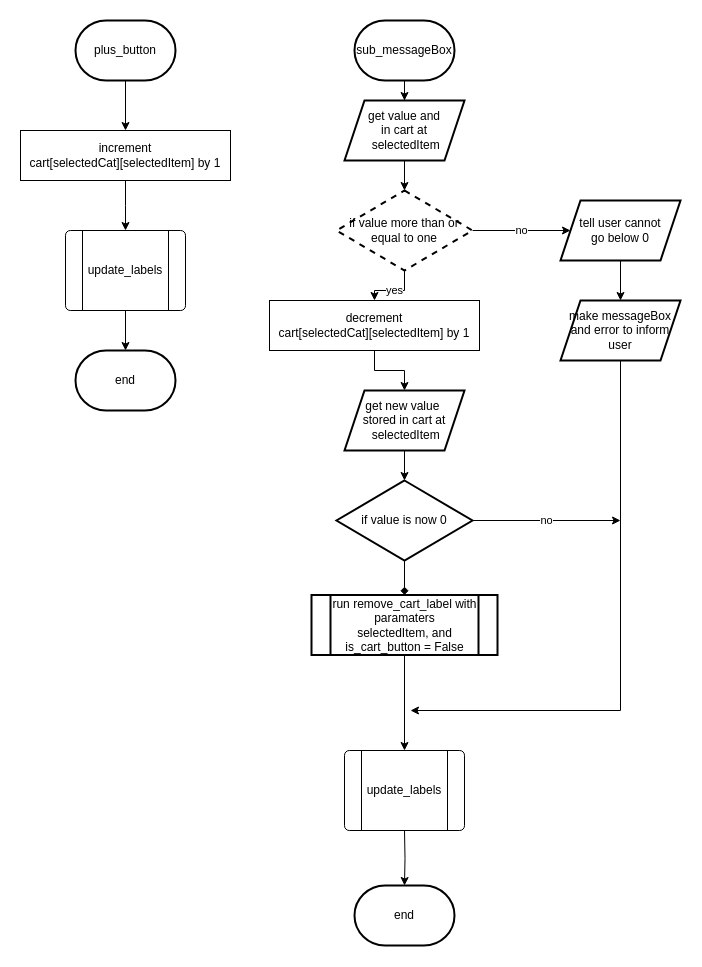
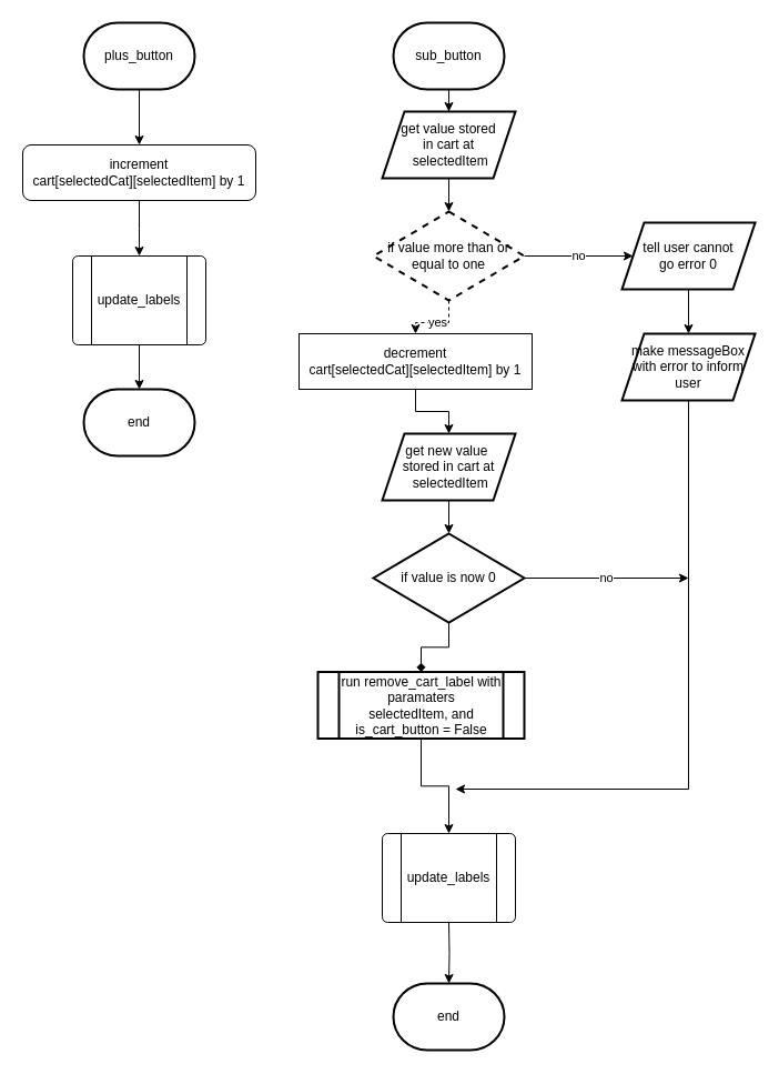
  <mxCell id="0" />
  <mxCell id="1" parent="0" />
  <mxCell id="2" style="edgeStyle=orthogonalEdgeStyle;rounded=0;orthogonalLoop=1;jettySize=auto;html=1;entryX=0.5;entryY=0;entryDx=0;entryDy=0;" parent="1" source="3" edge="1"><mxGeometry relative="1" as="geometry"><mxPoint x="125" y="230" as="targetPoint" /></mxGeometry></mxCell>
- <mxCell id="3" value="&lt;div&gt;increment&lt;/div&gt;&lt;div&gt;cart[selectedCat][selectedItem] by 1&lt;/div&gt;" style="rounded=0;whiteSpace=wrap;html=1;" parent="1" vertex="1"><mxGeometry x="20" y="130" width="210" height="50" as="geometry" /></mxCell>
+ <mxCell id="3" value="&lt;div&gt;increment&lt;/div&gt;&lt;div&gt;cart[selectedCat][selectedItem] by 1&lt;/div&gt;" style="whiteSpace=wrap;html=1;rounded=1;" parent="1" vertex="1"><mxGeometry x="20" y="130" width="210" height="50" as="geometry" /></mxCell>
  <mxCell id="4" style="edgeStyle=orthogonalEdgeStyle;rounded=0;orthogonalLoop=1;jettySize=auto;html=1;entryX=0.5;entryY=0;entryDx=0;entryDy=0;exitX=0.5;exitY=1;exitDx=0;exitDy=0;exitPerimeter=0;" parent="1" source="5" target="3" edge="1"><mxGeometry relative="1" as="geometry"><mxPoint x="125" y="90" as="sourcePoint" /></mxGeometry></mxCell>
  <mxCell id="5" value="plus_button" style="strokeWidth=2;html=1;shape=mxgraph.flowchart.terminator;whiteSpace=wrap;" parent="1" vertex="1"><mxGeometry x="75" y="20" width="100" height="60" as="geometry" /></mxCell>
  <mxCell id="6" value="end" style="strokeWidth=2;html=1;shape=mxgraph.flowchart.terminator;whiteSpace=wrap;" parent="1" vertex="1"><mxGeometry x="75" y="350" width="100" height="60" as="geometry" /></mxCell>
  <mxCell id="7" value="" style="verticalLabelPosition=bottom;verticalAlign=top;html=1;shape=process;whiteSpace=wrap;rounded=1;size=0.14;arcSize=6;" parent="1" vertex="1"><mxGeometry x="65" y="230" width="120" height="80" as="geometry" /></mxCell>
  <mxCell id="8" value="update_labels" style="text;html=1;align=center;verticalAlign=middle;whiteSpace=wrap;rounded=0;" parent="1" vertex="1"><mxGeometry x="95" y="255" width="60" height="30" as="geometry" /></mxCell>
  <mxCell id="9" style="edgeStyle=orthogonalEdgeStyle;rounded=0;orthogonalLoop=1;jettySize=auto;html=1;exitX=0.5;exitY=1;exitDx=0;exitDy=0;entryX=0.5;entryY=0;entryDx=0;entryDy=0;entryPerimeter=0;" parent="1" source="7" target="6" edge="1"><mxGeometry relative="1" as="geometry" /></mxCell>
  <mxCell id="10" value="" style="edgeStyle=orthogonalEdgeStyle;rounded=0;orthogonalLoop=1;jettySize=auto;html=1;" edge="1" parent="1" source="11" target="29"><mxGeometry relative="1" as="geometry" /></mxCell>
  <mxCell id="11" value="&lt;div&gt;decrement&lt;/div&gt;&lt;div&gt;cart[selectedCat][selectedItem] by 1&lt;/div&gt;" style="rounded=0;whiteSpace=wrap;html=1;" vertex="1" parent="1"><mxGeometry x="269" y="300" width="210" height="50" as="geometry" /></mxCell>
  <mxCell id="12" value="" style="edgeStyle=orthogonalEdgeStyle;rounded=0;orthogonalLoop=1;jettySize=auto;html=1;" edge="1" parent="1" source="13" target="22"><mxGeometry relative="1" as="geometry" /></mxCell>
- <mxCell id="13" value="sub_messageBox" style="strokeWidth=2;html=1;shape=mxgraph.flowchart.terminator;whiteSpace=wrap;" vertex="1" parent="1"><mxGeometry x="354" y="20" width="100" height="60" as="geometry" /></mxCell>
+ <mxCell id="13" value="sub_button" style="strokeWidth=2;html=1;shape=mxgraph.flowchart.terminator;whiteSpace=wrap;" vertex="1" parent="1"><mxGeometry x="354" y="20" width="100" height="60" as="geometry" /></mxCell>
  <mxCell id="14" value="end" style="strokeWidth=2;html=1;shape=mxgraph.flowchart.terminator;whiteSpace=wrap;" vertex="1" parent="1"><mxGeometry x="354" y="885" width="100" height="60" as="geometry" /></mxCell>
  <mxCell id="15" value="" style="verticalLabelPosition=bottom;verticalAlign=top;html=1;shape=process;whiteSpace=wrap;rounded=1;size=0.14;arcSize=6;" vertex="1" parent="1"><mxGeometry x="344" y="750" width="120" height="80" as="geometry" /></mxCell>
  <mxCell id="16" value="update_labels" style="text;html=1;align=center;verticalAlign=middle;whiteSpace=wrap;rounded=0;" vertex="1" parent="1"><mxGeometry x="374" y="775" width="60" height="30" as="geometry" /></mxCell>
  <mxCell id="17" style="edgeStyle=orthogonalEdgeStyle;rounded=0;orthogonalLoop=1;jettySize=auto;html=1;exitX=0.5;exitY=1;exitDx=0;exitDy=0;entryX=0.5;entryY=0;entryDx=0;entryDy=0;entryPerimeter=0;" edge="1" parent="1" target="14"><mxGeometry relative="1" as="geometry"><mxPoint x="404" y="830" as="sourcePoint" /></mxGeometry></mxCell>
  <mxCell id="18" value="&lt;div&gt;no&lt;/div&gt;" style="edgeStyle=orthogonalEdgeStyle;rounded=0;orthogonalLoop=1;jettySize=auto;html=1;" edge="1" parent="1" source="20" target="24"><mxGeometry relative="1" as="geometry" /></mxCell>
- <mxCell id="19" value="yes" style="edgeStyle=orthogonalEdgeStyle;rounded=0;orthogonalLoop=1;jettySize=auto;html=1;" edge="1" parent="1" source="20" target="11"><mxGeometry relative="1" as="geometry" /></mxCell>
+ <mxCell id="19" value="yes" style="edgeStyle=orthogonalEdgeStyle;rounded=0;orthogonalLoop=1;jettySize=auto;html=1;dashed=1;" edge="1" parent="1" source="20" target="11"><mxGeometry relative="1" as="geometry" /></mxCell>
  <mxCell id="20" value="&lt;div&gt;if value more than or&lt;/div&gt;&lt;div&gt;equal to one&lt;br&gt;&lt;/div&gt;" style="rhombus;whiteSpace=wrap;html=1;strokeWidth=2;dashed=1;" vertex="1" parent="1"><mxGeometry x="336" y="190" width="136" height="80" as="geometry" /></mxCell>
  <mxCell id="21" value="" style="edgeStyle=orthogonalEdgeStyle;rounded=0;orthogonalLoop=1;jettySize=auto;html=1;" edge="1" parent="1" source="22" target="20"><mxGeometry relative="1" as="geometry" /></mxCell>
- <mxCell id="22" value="&lt;div&gt;get value and &lt;br&gt;&lt;/div&gt;&lt;div&gt;in cart at&lt;/div&gt;&lt;div&gt;&amp;nbsp;selectedItem&lt;br&gt;&lt;/div&gt;" style="shape=parallelogram;perimeter=parallelogramPerimeter;whiteSpace=wrap;html=1;fixedSize=1;strokeWidth=2;" vertex="1" parent="1"><mxGeometry x="344" y="100" width="120" height="60" as="geometry" /></mxCell>
+ <mxCell id="22" value="&lt;div&gt;get value stored &lt;br&gt;&lt;/div&gt;&lt;div&gt;in cart at&lt;/div&gt;&lt;div&gt;&amp;nbsp;selectedItem&lt;br&gt;&lt;/div&gt;" style="shape=parallelogram;perimeter=parallelogramPerimeter;whiteSpace=wrap;html=1;fixedSize=1;strokeWidth=2;" vertex="1" parent="1"><mxGeometry x="344" y="100" width="120" height="60" as="geometry" /></mxCell>
  <mxCell id="23" style="edgeStyle=orthogonalEdgeStyle;rounded=0;orthogonalLoop=1;jettySize=auto;html=1;entryX=0.5;entryY=0;entryDx=0;entryDy=0;" edge="1" parent="1" source="24" target="33"><mxGeometry relative="1" as="geometry"><mxPoint x="730" y="350" as="targetPoint" /></mxGeometry></mxCell>
- <mxCell id="24" value="&lt;div&gt;tell user cannot &lt;br&gt;&lt;/div&gt;&lt;div&gt;go below 0&lt;br&gt;&lt;/div&gt;" style="shape=parallelogram;perimeter=parallelogramPerimeter;whiteSpace=wrap;html=1;fixedSize=1;strokeWidth=2;" vertex="1" parent="1"><mxGeometry x="560" y="200" width="120" height="60" as="geometry" /></mxCell>
+ <mxCell id="24" value="&lt;div&gt;tell user cannot &lt;br&gt;&lt;/div&gt;&lt;div&gt;go error 0&lt;br&gt;&lt;/div&gt;" style="shape=parallelogram;perimeter=parallelogramPerimeter;whiteSpace=wrap;html=1;fixedSize=1;strokeWidth=2;" vertex="1" parent="1"><mxGeometry x="560" y="200" width="120" height="60" as="geometry" /></mxCell>
  <mxCell id="25" value="no" style="edgeStyle=orthogonalEdgeStyle;rounded=0;orthogonalLoop=1;jettySize=auto;html=1;" edge="1" parent="1" source="27"><mxGeometry relative="1" as="geometry"><mxPoint x="620" y="520" as="targetPoint" /></mxGeometry></mxCell>
  <mxCell id="26" value="" style="edgeStyle=orthogonalEdgeStyle;rounded=0;orthogonalLoop=1;jettySize=auto;html=1;endArrow=diamond;" edge="1" parent="1" source="27" target="31"><mxGeometry relative="1" as="geometry" /></mxCell>
  <mxCell id="27" value="&lt;div&gt;if value is now 0&lt;br&gt;&lt;/div&gt;" style="rhombus;whiteSpace=wrap;html=1;strokeWidth=2;" vertex="1" parent="1"><mxGeometry x="336" y="480" width="136" height="80" as="geometry" /></mxCell>
  <mxCell id="28" value="" style="edgeStyle=orthogonalEdgeStyle;rounded=0;orthogonalLoop=1;jettySize=auto;html=1;" edge="1" parent="1" source="29" target="27"><mxGeometry relative="1" as="geometry" /></mxCell>
  <mxCell id="29" value="&lt;div&gt;get new value&amp;nbsp;&lt;/div&gt;&lt;div&gt;stored in cart at&lt;/div&gt;&lt;div&gt;&amp;nbsp;selectedItem&lt;br&gt;&lt;/div&gt;" style="shape=parallelogram;perimeter=parallelogramPerimeter;whiteSpace=wrap;html=1;fixedSize=1;strokeWidth=2;" vertex="1" parent="1"><mxGeometry x="344" y="390" width="120" height="60" as="geometry" /></mxCell>
  <mxCell id="30" style="edgeStyle=orthogonalEdgeStyle;rounded=0;orthogonalLoop=1;jettySize=auto;html=1;entryX=0.5;entryY=0;entryDx=0;entryDy=0;" edge="1" parent="1" source="31" target="15"><mxGeometry relative="1" as="geometry" /></mxCell>
- <mxCell id="31" value="&lt;div&gt;run remove_cart_label with paramaters&lt;/div&gt;&lt;div&gt;selectedItem, and is_cart_button = False&lt;br&gt;&lt;/div&gt;" style="shape=process;whiteSpace=wrap;html=1;backgroundOutline=1;strokeWidth=2;" vertex="1" parent="1"><mxGeometry x="311" y="594.5" width="186" height="60" as="geometry" /></mxCell>
+ <mxCell id="31" value="&lt;div&gt;run remove_cart_label with paramaters&lt;/div&gt;&lt;div&gt;selectedItem, and is_cart_button = False&lt;br&gt;&lt;/div&gt;" style="shape=process;whiteSpace=wrap;html=1;backgroundOutline=1;strokeWidth=2;" vertex="1" parent="1"><mxGeometry x="286" y="604.5" width="186" height="60" as="geometry" /></mxCell>
  <mxCell id="32" style="edgeStyle=orthogonalEdgeStyle;rounded=0;orthogonalLoop=1;jettySize=auto;html=1;" edge="1" parent="1" source="33"><mxGeometry relative="1" as="geometry"><mxPoint x="410" y="710" as="targetPoint" /><Array as="points"><mxPoint x="620" y="710" /></Array></mxGeometry></mxCell>
- <mxCell id="33" value="&lt;div&gt;make messageBox&lt;/div&gt;&lt;div&gt;and error to inform user&lt;br&gt;&lt;/div&gt;" style="shape=parallelogram;perimeter=parallelogramPerimeter;whiteSpace=wrap;html=1;fixedSize=1;strokeWidth=2;" vertex="1" parent="1"><mxGeometry x="560" y="300" width="120" height="60" as="geometry" /></mxCell>
+ <mxCell id="33" value="&lt;div&gt;make messageBox&lt;/div&gt;&lt;div&gt;with error to inform user&lt;br&gt;&lt;/div&gt;" style="shape=parallelogram;perimeter=parallelogramPerimeter;whiteSpace=wrap;html=1;fixedSize=1;strokeWidth=2;" vertex="1" parent="1"><mxGeometry x="560" y="300" width="120" height="60" as="geometry" /></mxCell>
